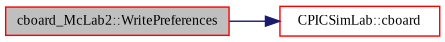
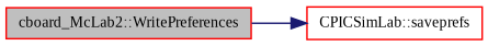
  digraph {
    rankdir=LR
    fontname="Liberation Serif"
    node [color=red fontname="Liberation Serif" fontsize=10 shape=record style=filled]
    n1 [fillcolor=grey75 fontcolor=black height=0.2 label="cboard_McLab2::WritePreferences" width=0.4]
-   n2 [fillcolor=white height=0.2 label="CPICSimLab::cboard" width=0.4]
+   n2 [fillcolor=white height=0.2 label="CPICSimLab::saveprefs" width=0.4]
    n1 -> n2 [color=midnightblue fontname="Liberation Serif" fontsize=10 labelfontname=Helvetica labelfontsize=10 style=solid]
  }
